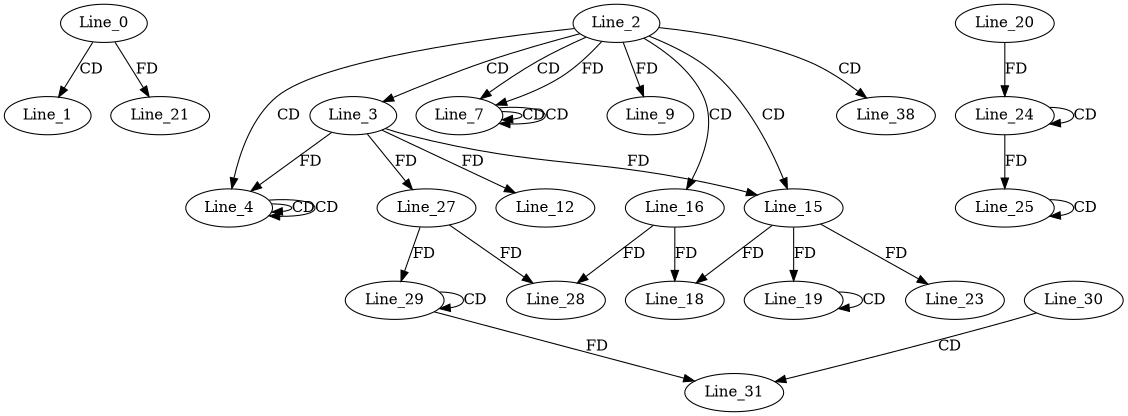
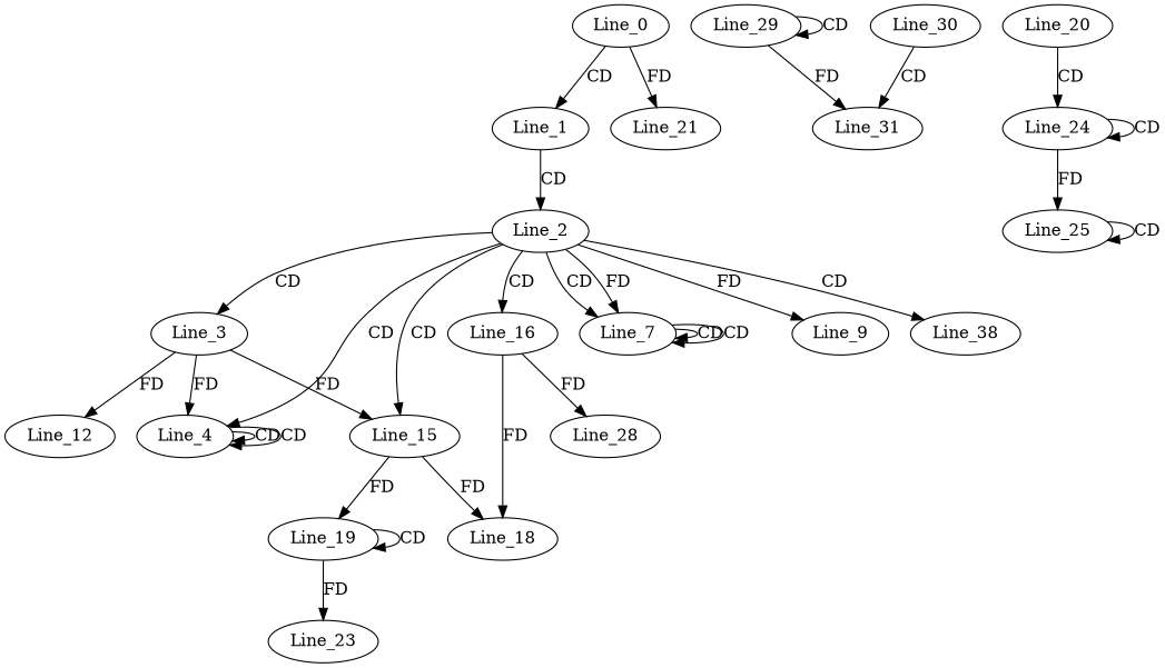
  digraph {
    Line_0
    Line_1
    Line_21
    Line_2
    Line_3
    Line_4
    Line_7
    Line_9
    Line_15
    Line_16
    Line_38
    Line_12
-   Line_27
    Line_18
    Line_19
    Line_23
    Line_28
    Line_29
    Line_20
    Line_24
    Line_25
    Line_31
    Line_30
    Line_0 -> Line_1 [label=CD]
    Line_0 -> Line_21 [label=FD]
+   Line_1 -> Line_2 [label=CD]
    Line_2 -> Line_3 [label=CD]
    Line_2 -> Line_4 [label=CD]
    Line_2 -> Line_7 [label=CD]
    Line_2 -> Line_7 [label=FD]
    Line_2 -> Line_9 [label=FD]
    Line_2 -> Line_15 [label=CD]
    Line_2 -> Line_16 [label=CD]
    Line_2 -> Line_38 [label=CD]
    Line_3 -> Line_4 [label=FD]
    Line_3 -> Line_15 [label=FD]
    Line_3 -> Line_12 [label=FD]
-   Line_3 -> Line_27 [label=FD]
    Line_4 -> Line_4 [label=CD]
    Line_4 -> Line_4 [label=CD]
    Line_7 -> Line_7 [label=CD]
    Line_7 -> Line_7 [label=CD]
    Line_15 -> Line_18 [label=FD]
    Line_15 -> Line_19 [label=FD]
-   Line_15 -> Line_23 [label=FD]
+   Line_19 -> Line_23 [label=FD]
    Line_16 -> Line_18 [label=FD]
    Line_16 -> Line_28 [label=FD]
-   Line_27 -> Line_28 [label=FD]
-   Line_27 -> Line_29 [label=FD]
    Line_19 -> Line_19 [label=CD]
    Line_29 -> Line_29 [label=CD]
    Line_29 -> Line_31 [label=FD]
-   Line_20 -> Line_24 [label=FD]
+   Line_20 -> Line_24 [label=CD]
    Line_24 -> Line_24 [label=CD]
    Line_24 -> Line_25 [label=FD]
    Line_25 -> Line_25 [label=CD]
    Line_30 -> Line_31 [label=CD]
  }
